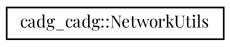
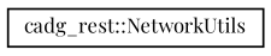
  digraph {
    rankdir=LR
    fontname="Playfair Display"
-   n1 [color=black fillcolor=white fontname="Playfair Display" fontsize=10 height=0.2 label="cadg_cadg::NetworkUtils" shape=record style=filled width=0.4]
+   n1 [color=black fillcolor=white fontname="Playfair Display" fontsize=10 height=0.2 label="cadg_rest::NetworkUtils" shape=record style=filled width=0.4]
  }
